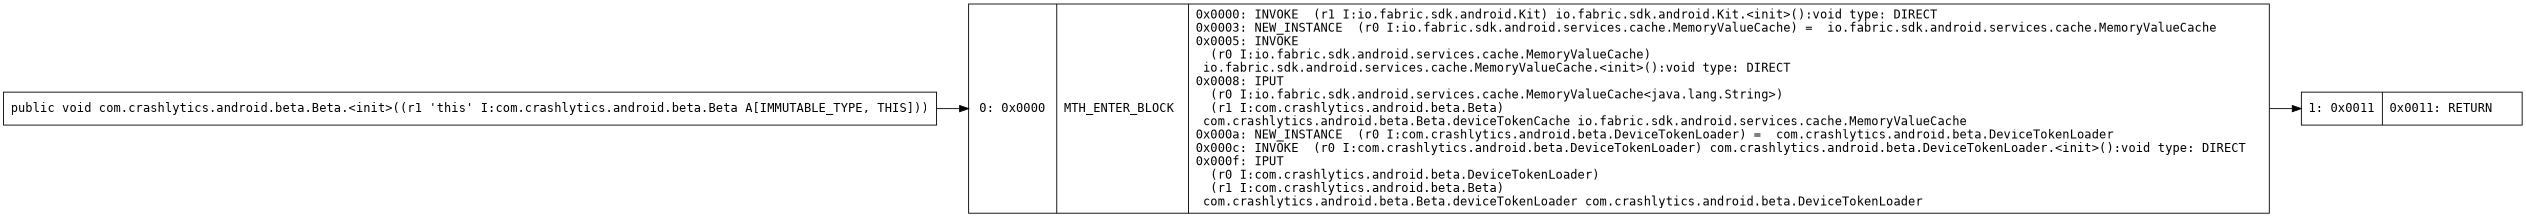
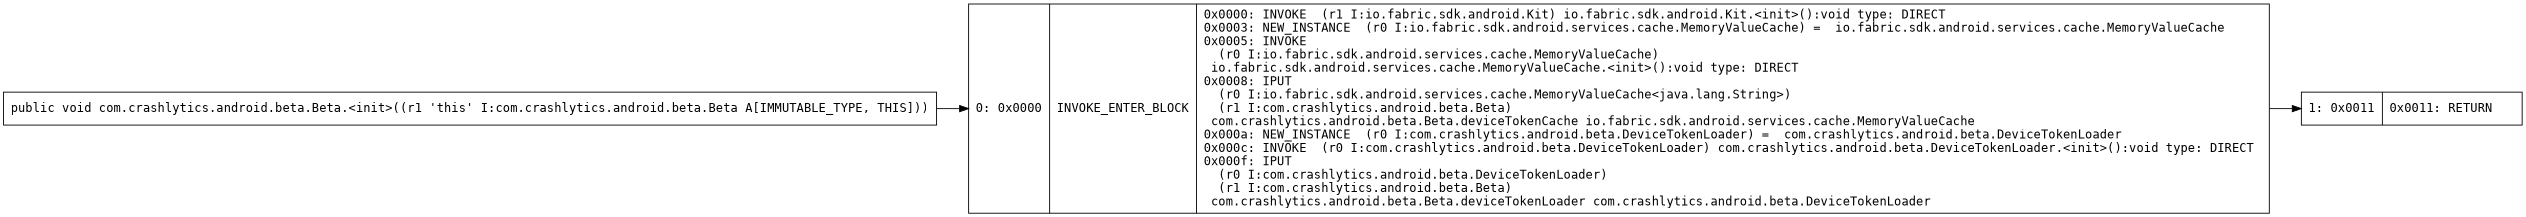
  digraph {
    rankdir=LR
    fontname="DejaVu Sans Mono"
    node [shape=record fontname="DejaVu Sans Mono"]
    edge [fontname="DejaVu Sans Mono"]
-   n1 [label="{0\:\ 0x0000|MTH_ENTER_BLOCK\l|0x0000: INVOKE  (r1 I:io.fabric.sdk.android.Kit) io.fabric.sdk.android.Kit.\<init\>():void type: DIRECT \l0x0003: NEW_INSTANCE  (r0 I:io.fabric.sdk.android.services.cache.MemoryValueCache) =  io.fabric.sdk.android.services.cache.MemoryValueCache \l0x0005: INVOKE  \l  (r0 I:io.fabric.sdk.android.services.cache.MemoryValueCache)\l io.fabric.sdk.android.services.cache.MemoryValueCache.\<init\>():void type: DIRECT \l0x0008: IPUT  \l  (r0 I:io.fabric.sdk.android.services.cache.MemoryValueCache\<java.lang.String\>)\l  (r1 I:com.crashlytics.android.beta.Beta)\l com.crashlytics.android.beta.Beta.deviceTokenCache io.fabric.sdk.android.services.cache.MemoryValueCache \l0x000a: NEW_INSTANCE  (r0 I:com.crashlytics.android.beta.DeviceTokenLoader) =  com.crashlytics.android.beta.DeviceTokenLoader \l0x000c: INVOKE  (r0 I:com.crashlytics.android.beta.DeviceTokenLoader) com.crashlytics.android.beta.DeviceTokenLoader.\<init\>():void type: DIRECT \l0x000f: IPUT  \l  (r0 I:com.crashlytics.android.beta.DeviceTokenLoader)\l  (r1 I:com.crashlytics.android.beta.Beta)\l com.crashlytics.android.beta.Beta.deviceTokenLoader com.crashlytics.android.beta.DeviceTokenLoader \l}"]
+   n1 [label="{0\:\ 0x0000|INVOKE_ENTER_BLOCK\l|0x0000: INVOKE  (r1 I:io.fabric.sdk.android.Kit) io.fabric.sdk.android.Kit.\<init\>():void type: DIRECT \l0x0003: NEW_INSTANCE  (r0 I:io.fabric.sdk.android.services.cache.MemoryValueCache) =  io.fabric.sdk.android.services.cache.MemoryValueCache \l0x0005: INVOKE  \l  (r0 I:io.fabric.sdk.android.services.cache.MemoryValueCache)\l io.fabric.sdk.android.services.cache.MemoryValueCache.\<init\>():void type: DIRECT \l0x0008: IPUT  \l  (r0 I:io.fabric.sdk.android.services.cache.MemoryValueCache\<java.lang.String\>)\l  (r1 I:com.crashlytics.android.beta.Beta)\l com.crashlytics.android.beta.Beta.deviceTokenCache io.fabric.sdk.android.services.cache.MemoryValueCache \l0x000a: NEW_INSTANCE  (r0 I:com.crashlytics.android.beta.DeviceTokenLoader) =  com.crashlytics.android.beta.DeviceTokenLoader \l0x000c: INVOKE  (r0 I:com.crashlytics.android.beta.DeviceTokenLoader) com.crashlytics.android.beta.DeviceTokenLoader.\<init\>():void type: DIRECT \l0x000f: IPUT  \l  (r0 I:com.crashlytics.android.beta.DeviceTokenLoader)\l  (r1 I:com.crashlytics.android.beta.Beta)\l com.crashlytics.android.beta.Beta.deviceTokenLoader com.crashlytics.android.beta.DeviceTokenLoader \l}"]
    n2 [label="{1\:\ 0x0011|0x0011: RETURN   \l}"]
    n3 [label="{public void com.crashlytics.android.beta.Beta.\<init\>((r1 'this' I:com.crashlytics.android.beta.Beta A[IMMUTABLE_TYPE, THIS])) }"]
    n1 -> n2
    n3 -> n1
  }
